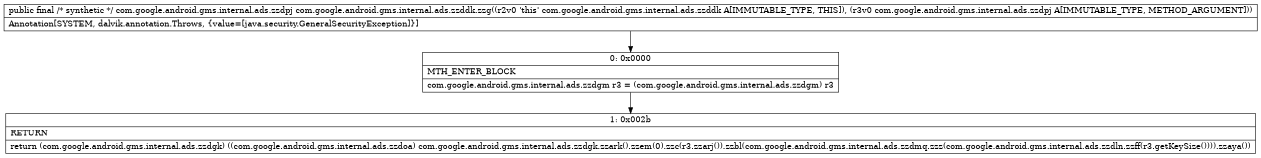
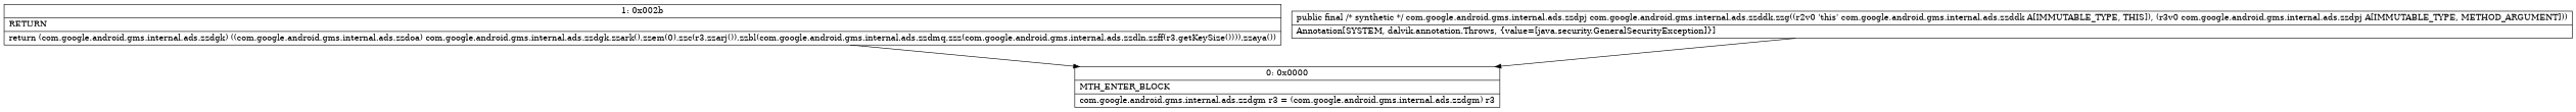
  digraph {
    node [shape=record]
    n1 [label="{0\:\ 0x0000|MTH_ENTER_BLOCK\l|com.google.android.gms.internal.ads.zzdgm r3 = (com.google.android.gms.internal.ads.zzdgm) r3\l}"]
    n2 [label="{1\:\ 0x002b|RETURN\l|return (com.google.android.gms.internal.ads.zzdgk) ((com.google.android.gms.internal.ads.zzdoa) com.google.android.gms.internal.ads.zzdgk.zzark().zzem(0).zzc(r3.zzarj()).zzbl(com.google.android.gms.internal.ads.zzdmq.zzz(com.google.android.gms.internal.ads.zzdln.zzff(r3.getKeySize()))).zzaya())\l}"]
    n3 [label="{public final \/* synthetic *\/ com.google.android.gms.internal.ads.zzdpj com.google.android.gms.internal.ads.zzddk.zzg((r2v0 'this' com.google.android.gms.internal.ads.zzddk A[IMMUTABLE_TYPE, THIS]), (r3v0 com.google.android.gms.internal.ads.zzdpj A[IMMUTABLE_TYPE, METHOD_ARGUMENT]))  | Annotation[SYSTEM, dalvik.annotation.Throws, \{value=[java.security.GeneralSecurityException]\}]\l}"]
-   n1 -> n2
+   n2 -> n1
    n3 -> n1
  }
